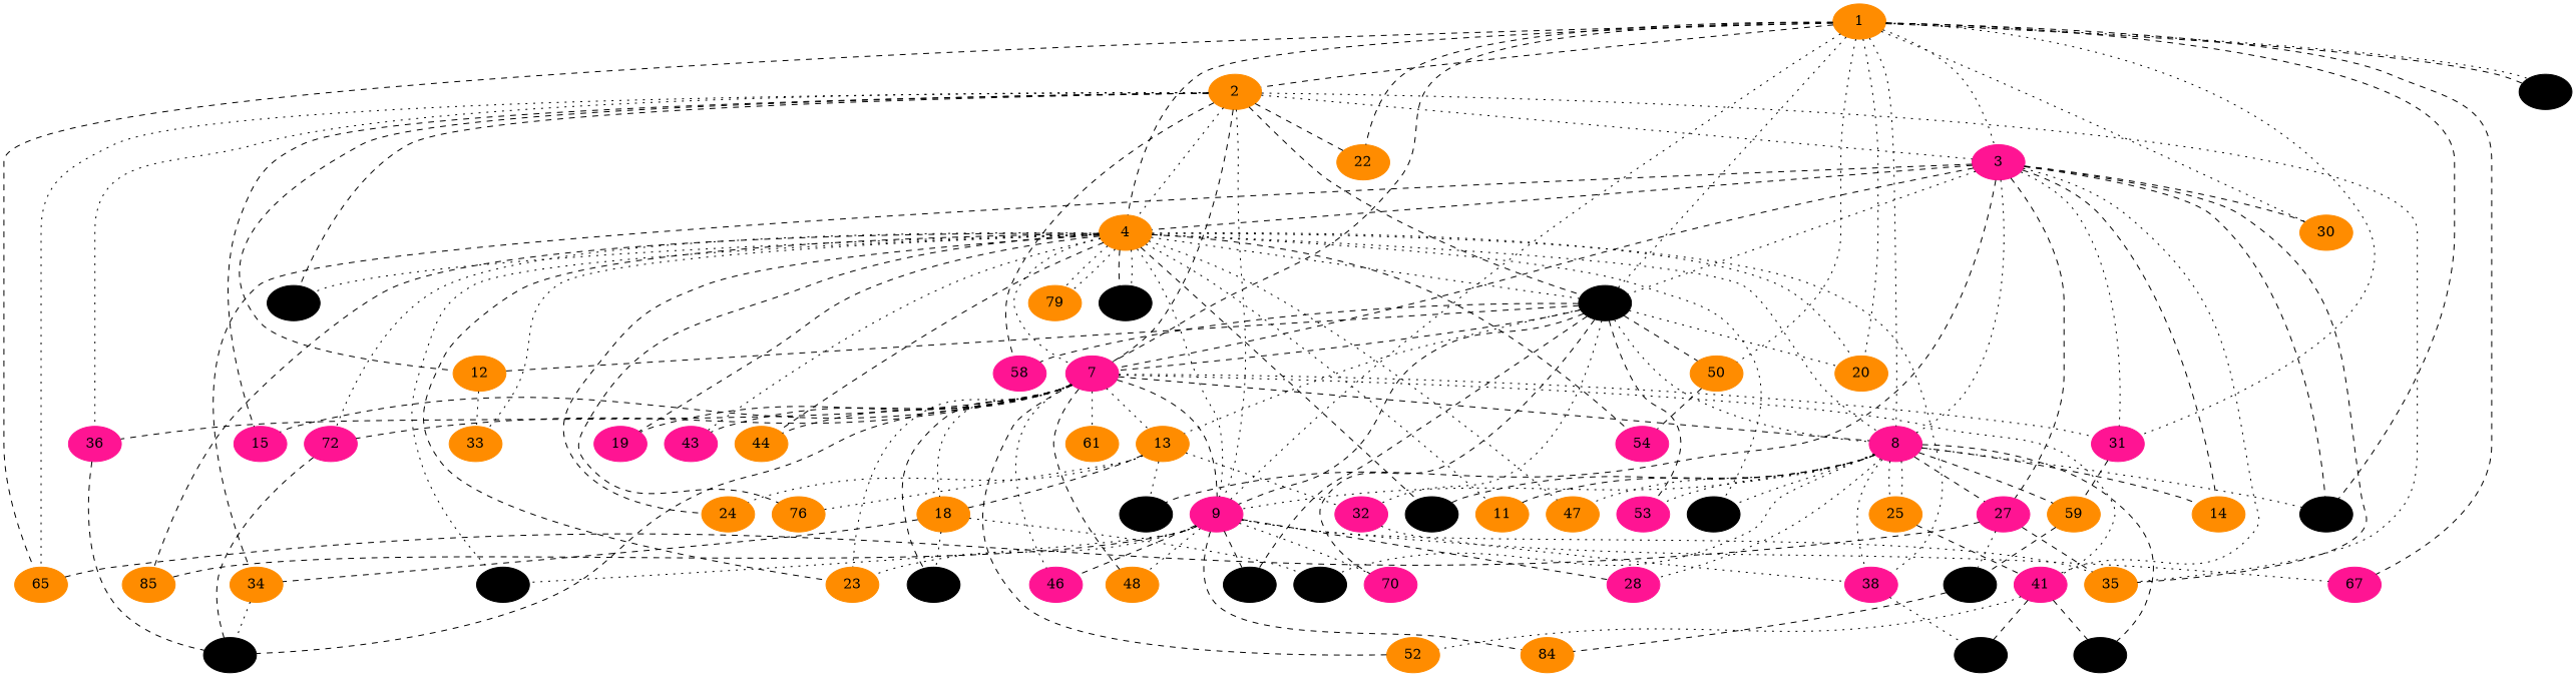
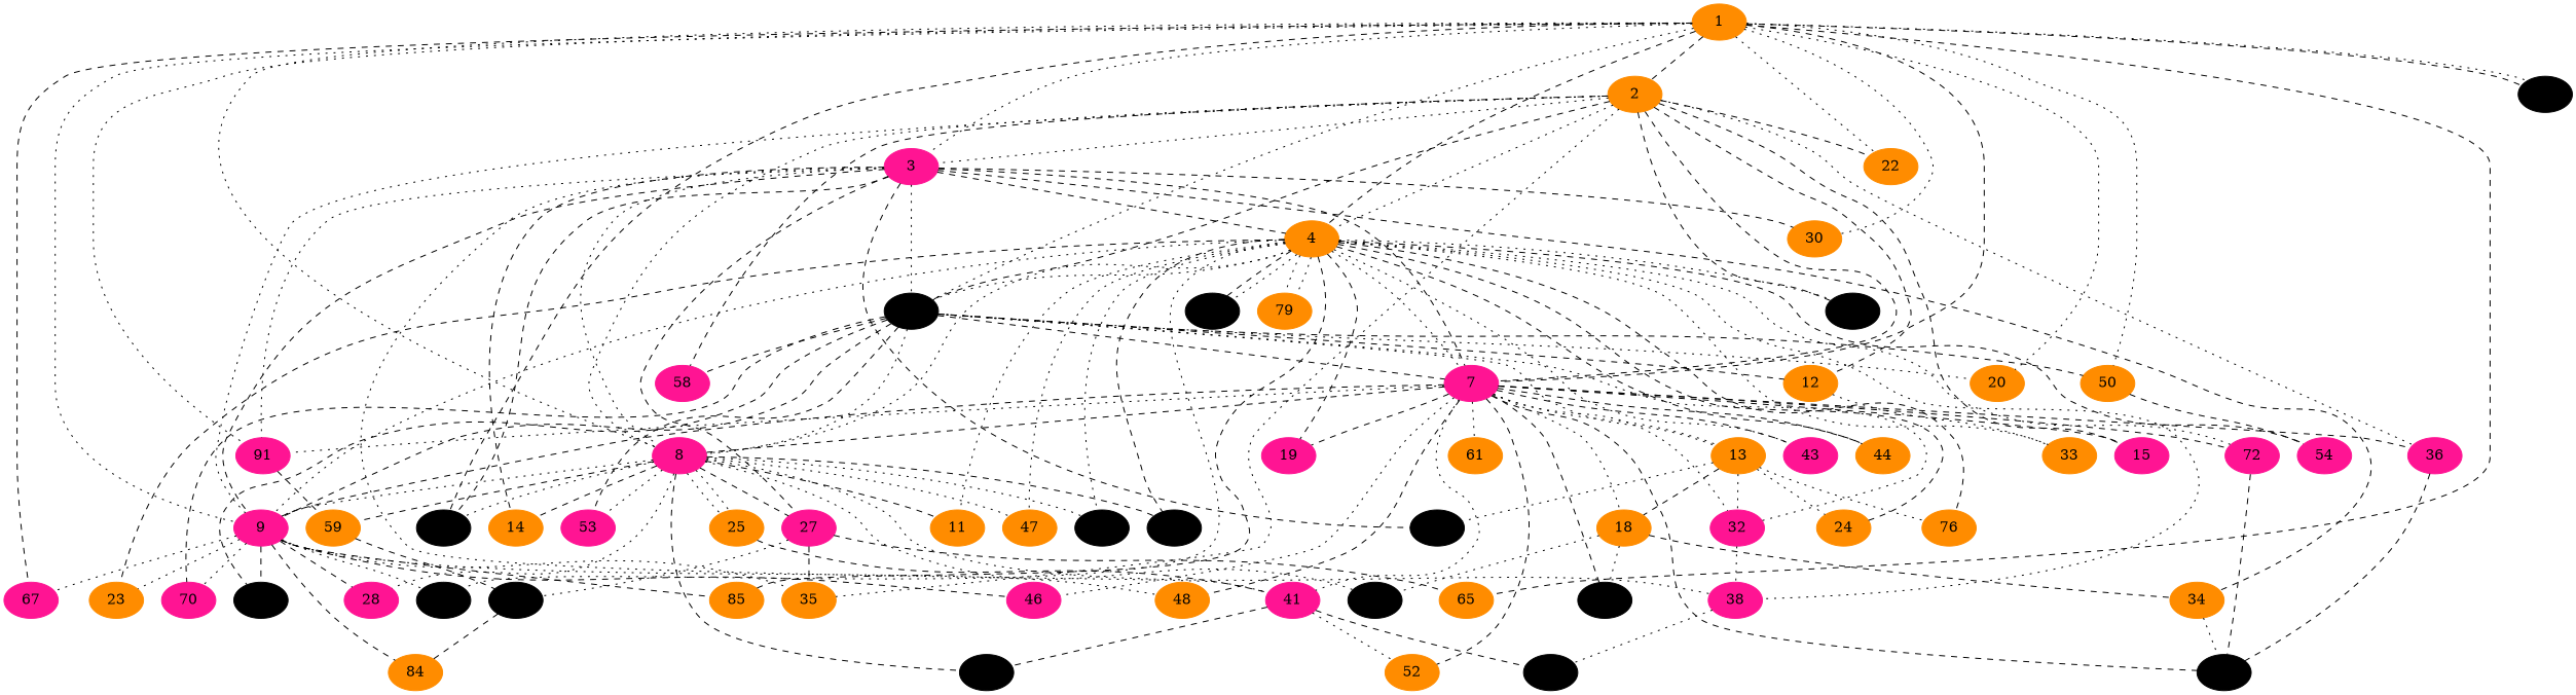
  graph {
    node [color=darkorange style=filled]
    edge [style=dashed]
    1 [super="+40"]
    2 [super="+49"]
    3 [color=deeppink super="+6"]
    4 [super="+82"]
    5 [color=black super="+77"]
    7 [color=deeppink super="+10"]
    8 [color=deeppink super="+60"]
    9 [color=deeppink super="+45"]
    20 [super="+37"]
    22
    30
-   31 [color=deeppink super="+68"]
+   31 [color=deeppink super="+68" label=91]
    50
    63 [color=black super="+64"]
    65
    67 [color=deeppink]
    74 [color=black]
    12
    15 [color=deeppink]
    35
    36 [color=deeppink super="+87"]
    56 [color=black]
    58 [color=deeppink]
    14
    27 [color=deeppink super="+51"]
    34
    41 [color=deeppink super="+62"]
    75 [color=black]
    11
    17 [color=black]
    19 [color=deeppink super="+76"]
    23 [super="+29"]
    24
    33
    38 [color=deeppink]
    43 [color=deeppink]
    44
    47
    54 [color=deeppink]
    57 [color=black]
    n41 [label=76]
    71 [color=black]
    72 [color=deeppink]
    79
    85
    86 [color=black]
    13
    32 [color=deeppink super="+80"]
    53 [color=deeppink]
    70 [color=deeppink]
    83 [color=black]
    18 [super="+42"]
    21 [color=black]
    46 [color=deeppink]
    48
    52
    61
    73 [color=black super="+78"]
    25
    28 [color=deeppink]
    39 [color=black]
    59
    69 [color=black]
    84
    81 [color=black]
    55 [color=black]
    1 -- 2
    1 -- 3 [style=dotted weight=2]
    1 -- 4
    1 -- 5 [style=dotted]
    1 -- 7 [weight=3]
    1 -- 8 [style=dotted]
    1 -- 9 [style=dotted]
    1 -- 20 [style=dotted]
-   1 -- 22
+   1 -- 22 [style=dotted]
    1 -- 30 [style=dotted]
    1 -- 31 [style=dotted]
    1 -- 50 [style=dotted]
    1 -- 63
    1 -- 65
    1 -- 67
    1 -- 74
    1 -- 74 [style=dotted]
    2 -- 3 [style=dotted weight=2]
    2 -- 4 [style=dotted]
    2 -- 5
    2 -- 7 [weight=2]
-   2 -- 65 [style=dotted]
+   2 -- 8 [style=dotted]
    2 -- 9 [style=dotted]
    2 -- 22
    2 -- 12
    2 -- 15
    2 -- 35 [style=dotted]
    2 -- 36 [style=dotted]
    2 -- 56
    2 -- 58
    3 -- 4 [weight=2]
    3 -- 5 [style=dotted weight=2]
    3 -- 7 [weight=4]
    3 -- 8 [style=dotted weight=2]
-   3 -- 35 [weight=2]
+   3 -- 9 [weight=2]
    3 -- 30
    3 -- 31 [style=dotted]
    3 -- 63
    3 -- 14
    3 -- 27 [weight=2]
    3 -- 34
    3 -- 41 [style=dotted]
    3 -- 75
    4 -- 5 [style=dotted weight=2]
    4 -- 7 [style=dotted weight=3]
    4 -- 8 [style=dotted]
    4 -- 9 [style=dotted]
-   4 -- 20 [style=dotted]
    4 -- 56 [style=dotted]
    4 -- 11 [style=dotted]
    4 -- 17
    4 -- 17 [style=dotted]
    4 -- 19
    4 -- 23
    4 -- 24
    4 -- 33 [style=dotted]
    4 -- 38 [style=dotted]
    4 -- 43 [style=dotted]
    4 -- 44
    4 -- 47 [style=dotted]
    4 -- 54
    4 -- 57 [style=dotted]
    4 -- n41
    4 -- 71 [style=dotted]
    4 -- 72 [style=dotted]
    4 -- 79 [style=dotted]
    4 -- 79 [style=dotted]
    4 -- 85
    4 -- 86
    5 -- 7 [weight=2]
    5 -- 8 [style=dotted]
    5 -- 9
    5 -- 20 [style=dotted]
    5 -- 50
    5 -- 12
    5 -- 58
    5 -- 13 [style=dotted]
    5 -- 32 [style=dotted]
    5 -- 53
    5 -- 70
    5 -- 83
    7 -- 8 [weight=2]
    7 -- 9 [weight=3]
    7 -- 31 [style=dotted]
    7 -- 15
    7 -- 36
    7 -- 41 [style=dotted]
    7 -- 19 [weight=2]
-   7 -- 23 [style=dotted]
+   7 -- 32 [style=dotted]
    7 -- 43
    7 -- 44
    7 -- 72
    7 -- 13 [style=dotted]
    7 -- 18 [style=dotted weight=2]
    7 -- 21
    7 -- 46 [style=dotted]
    7 -- 48
    7 -- 52
    7 -- 61 [style=dotted weight=2]
    7 -- 73
    8 -- 9 [style=dotted]
    8 -- 63 [style=dotted]
    8 -- 14
    8 -- 27
    8 -- 11
    8 -- 38 [style=dotted]
    8 -- 47 [style=dotted]
    8 -- 57 [style=dotted]
    8 -- 86
    8 -- 53 [style=dotted]
    8 -- 25 [style=dotted]
    8 -- 25 [style=dotted]
    8 -- 28 [style=dotted]
    8 -- 39 [style=dotted]
    8 -- 59 [weight=2]
    8 -- 69
    9 -- 67 [style=dotted]
    9 -- 35 [style=dotted]
    9 -- 23 [style=dotted]
    9 -- 71 [style=dotted]
    9 -- 85
    9 -- 70 [style=dotted]
    9 -- 83
    9 -- 46
    9 -- 48 [style=dotted]
    9 -- 28
    9 -- 84
    31 -- 59
    50 -- 54
    12 -- 33 [style=dotted]
    36 -- 73
    27 -- 65
    27 -- 35
    27 -- 81 [style=dotted]
    34 -- 73 [style=dotted]
    41 -- 52 [style=dotted]
    41 -- 69
    41 -- 55
    38 -- 55 [style=dotted]
    72 -- 73
    13 -- 75 [style=dotted]
    13 -- 24 [style=dotted]
    13 -- n41 [style=dotted]
    13 -- 32 [style=dotted]
    13 -- 18
    32 -- 38 [style=dotted]
    18 -- 34
    18 -- 21 [style=dotted]
    18 -- 39 [style=dotted]
    25 -- 41
    59 -- 81
    81 -- 84
  }
